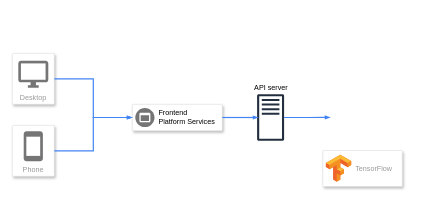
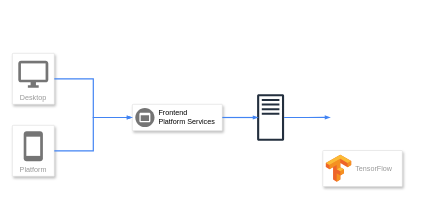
  <mxCell id="0" />
  <mxCell id="1" parent="0" />
  <mxCell id="2" value="Desktop" style="strokeColor=#dddddd;shadow=1;strokeWidth=1;rounded=1;absoluteArcSize=1;arcSize=2;labelPosition=center;verticalLabelPosition=middle;align=center;verticalAlign=bottom;spacingLeft=0;fontColor=#999999;fontSize=12;whiteSpace=wrap;spacingBottom=2;" parent="1" vertex="1"><mxGeometry x="20" y="88" width="70" height="85" as="geometry" /></mxCell>
  <mxCell id="3" value="" style="dashed=0;connectable=0;html=1;fillColor=#757575;strokeColor=none;shape=mxgraph.gcp2.desktop;part=1;" parent="2" vertex="1"><mxGeometry x="0.5" width="50" height="45" relative="1" as="geometry"><mxPoint x="-25" y="12.5" as="offset" /></mxGeometry></mxCell>
- <mxCell id="4" value="Phone" style="strokeColor=#dddddd;shadow=1;strokeWidth=1;rounded=1;absoluteArcSize=1;arcSize=2;labelPosition=center;verticalLabelPosition=middle;align=center;verticalAlign=bottom;spacingLeft=0;fontColor=#999999;fontSize=12;whiteSpace=wrap;spacingBottom=2;" parent="1" vertex="1"><mxGeometry x="20" y="208" width="70" height="85" as="geometry" /></mxCell>
+ <mxCell id="4" value="Platform" style="strokeColor=#dddddd;shadow=1;strokeWidth=1;rounded=1;absoluteArcSize=1;arcSize=2;labelPosition=center;verticalLabelPosition=middle;align=center;verticalAlign=bottom;spacingLeft=0;fontColor=#999999;fontSize=12;whiteSpace=wrap;spacingBottom=2;" parent="1" vertex="1"><mxGeometry x="20" y="208" width="70" height="85" as="geometry" /></mxCell>
  <mxCell id="5" value="" style="dashed=0;connectable=0;html=1;fillColor=#757575;strokeColor=none;shape=mxgraph.gcp2.phone;part=1;" parent="4" vertex="1"><mxGeometry x="0.5" width="32" height="50" relative="1" as="geometry"><mxPoint x="-16" y="10" as="offset" /></mxGeometry></mxCell>
  <mxCell id="6" value="" style="strokeColor=#dddddd;shadow=1;strokeWidth=1;rounded=1;absoluteArcSize=1;arcSize=2;" parent="1" vertex="1"><mxGeometry x="220" y="173" width="150" height="44" as="geometry" /></mxCell>
  <mxCell id="7" value="Frontend&#10;Platform Services" style="dashed=0;connectable=0;html=1;fillColor=#757575;strokeColor=none;shape=mxgraph.gcp2.frontend_platform_services;part=1;labelPosition=right;verticalLabelPosition=middle;align=left;verticalAlign=middle;spacingLeft=5;fontSize=12;" parent="6" vertex="1"><mxGeometry y="0.5" width="32" height="32" relative="1" as="geometry"><mxPoint x="5" y="-16" as="offset" /></mxGeometry></mxCell>
  <mxCell id="8" value="" style="edgeStyle=orthogonalEdgeStyle;fontSize=12;html=1;endArrow=blockThin;endFill=1;rounded=0;strokeWidth=2;endSize=4;startSize=4;dashed=0;strokeColor=#4284F3;exitX=1;exitY=0.5;exitDx=0;exitDy=0;entryX=0;entryY=0.5;entryDx=0;entryDy=0;" parent="1" source="2" target="6" edge="1"><mxGeometry width="100" relative="1" as="geometry"><mxPoint x="120" y="130" as="sourcePoint" /><mxPoint x="220" y="130" as="targetPoint" /></mxGeometry></mxCell>
  <mxCell id="9" value="" style="edgeStyle=orthogonalEdgeStyle;fontSize=12;html=1;endArrow=blockThin;endFill=1;rounded=0;strokeWidth=2;endSize=4;startSize=4;dashed=0;strokeColor=#4284F3;exitX=1;exitY=0.5;exitDx=0;exitDy=0;entryX=0;entryY=0.5;entryDx=0;entryDy=0;" parent="1" source="4" target="6" edge="1"><mxGeometry width="100" relative="1" as="geometry"><mxPoint x="100" y="140.5" as="sourcePoint" /><mxPoint x="230" y="205" as="targetPoint" /></mxGeometry></mxCell>
  <mxCell id="10" value="" style="shape=image;html=1;verticalAlign=top;verticalLabelPosition=bottom;labelBackgroundColor=#ffffff;imageAspect=0;aspect=fixed;image=https://cdn4.iconfinder.com/data/icons/logos-3/600/React.js_logo-128.png" parent="1" vertex="1"><mxGeometry x="251" y="236" width="88" height="88" as="geometry" /></mxCell>
  <mxCell id="11" value="" style="strokeColor=#dddddd;shadow=1;strokeWidth=1;rounded=1;absoluteArcSize=1;arcSize=2;" parent="1" vertex="1"><mxGeometry x="537.5" y="250" width="132.5" height="60" as="geometry" /></mxCell>
  <mxCell id="12" value="TensorFlow" style="dashed=0;connectable=0;html=1;fillColor=#5184F3;strokeColor=none;shape=mxgraph.gcp2.tensorflow_logo;part=1;labelPosition=right;verticalLabelPosition=middle;align=left;verticalAlign=middle;spacingLeft=5;fontColor=#999999;fontSize=12;" parent="11" vertex="1"><mxGeometry width="42.3" height="45" relative="1" as="geometry"><mxPoint x="5" y="7" as="offset" /></mxGeometry></mxCell>
  <mxCell id="13" value="" style="outlineConnect=0;fontColor=#232F3E;gradientColor=none;fillColor=#232F3E;strokeColor=none;dashed=0;verticalLabelPosition=bottom;verticalAlign=top;align=center;html=1;fontSize=12;fontStyle=0;aspect=fixed;pointerEvents=1;shape=mxgraph.aws4.traditional_server;" parent="1" vertex="1"><mxGeometry x="428" y="156" width="45" height="78" as="geometry" /></mxCell>
  <mxCell id="14" value="" style="edgeStyle=orthogonalEdgeStyle;fontSize=12;html=1;endArrow=blockThin;endFill=1;rounded=0;strokeWidth=2;endSize=4;startSize=4;dashed=0;strokeColor=#4284F3;exitX=1;exitY=0.5;exitDx=0;exitDy=0;" parent="1" source="6" edge="1"><mxGeometry width="100" relative="1" as="geometry"><mxPoint x="330" y="140" as="sourcePoint" /><mxPoint x="430" y="195" as="targetPoint" /></mxGeometry></mxCell>
- <mxCell id="15" value="API server" style="text;html=1;align=center;verticalAlign=middle;resizable=0;points=[];autosize=1;" parent="1" vertex="1"><mxGeometry x="415.5" y="136" width="70" height="20" as="geometry" /></mxCell>
  <mxCell id="16" value="" style="shape=image;html=1;verticalAlign=top;verticalLabelPosition=bottom;labelBackgroundColor=#ffffff;imageAspect=0;aspect=fixed;image=https://cdn4.iconfinder.com/data/icons/logos-and-brands/512/194_Laravel_logo_logos-128.png" parent="1" vertex="1"><mxGeometry x="410.5" y="240" width="80" height="80" as="geometry" /></mxCell>
  <mxCell id="17" value="" style="shape=image;html=1;verticalAlign=top;verticalLabelPosition=bottom;labelBackgroundColor=#ffffff;imageAspect=0;aspect=fixed;image=https://cdn2.iconfinder.com/data/icons/miscellaneous-31/60/android-brain-128.png" parent="1" vertex="1"><mxGeometry x="550" y="142.5" width="105" height="105" as="geometry" /></mxCell>
  <mxCell id="18" value="" style="edgeStyle=orthogonalEdgeStyle;fontSize=12;html=1;endArrow=blockThin;endFill=1;rounded=0;strokeWidth=2;endSize=4;startSize=4;dashed=0;strokeColor=#4284F3;entryX=0;entryY=0.5;entryDx=0;entryDy=0;" parent="1" source="13" edge="1"><mxGeometry width="100" relative="1" as="geometry"><mxPoint x="473" y="195" as="sourcePoint" /><mxPoint x="550" y="194.8" as="targetPoint" /></mxGeometry></mxCell>
  <mxCell id="19" value="" style="group" parent="1" vertex="1" connectable="0"><mxGeometry x="110" y="20" width="128" height="128" as="geometry" /></mxCell>
  <mxCell id="20" value="" style="shape=image;html=1;verticalAlign=top;verticalLabelPosition=bottom;labelBackgroundColor=#ffffff;imageAspect=0;aspect=fixed;image=https://cdn4.iconfinder.com/data/icons/photographer-7/128/polaroid-film-pictures-photograph-frame-128.png" parent="19" vertex="1"><mxGeometry width="128" height="128" as="geometry" /></mxCell>
  <mxCell id="21" value="" style="shape=image;html=1;verticalAlign=top;verticalLabelPosition=bottom;labelBackgroundColor=#ffffff;imageAspect=0;aspect=fixed;image=https://cdn0.iconfinder.com/data/icons/fastfood-30/64/noodle-bowl-chopsticks-food-asian-ramen-spaghetti-128.png;rotation=-15;" parent="19" vertex="1"><mxGeometry x="11" y="22" width="60" height="60" as="geometry" /></mxCell>
  <mxCell id="22" value="" style="shape=image;html=1;verticalAlign=top;verticalLabelPosition=bottom;labelBackgroundColor=#ffffff;imageAspect=0;aspect=fixed;image=https://cdn2.iconfinder.com/data/icons/onebit/PNG/onebit_34.png" parent="1" vertex="1"><mxGeometry x="579.75" y="88" width="48" height="48" as="geometry" /></mxCell>
  <mxCell id="23" value="" style="shape=image;html=1;verticalAlign=top;verticalLabelPosition=bottom;labelBackgroundColor=#ffffff;imageAspect=0;aspect=fixed;image=https://cdn2.iconfinder.com/data/icons/onebit/PNG/onebit_33.png" parent="1" vertex="1"><mxGeometry x="640" y="94.5" width="48" height="48" as="geometry" /></mxCell>
  <mxCell id="24" value="" style="shape=image;html=1;verticalAlign=top;verticalLabelPosition=bottom;labelBackgroundColor=#ffffff;imageAspect=0;aspect=fixed;image=https://cdn4.iconfinder.com/data/icons/universal-7/614/13_-_Question-128.png;rotation=20;" parent="1" vertex="1"><mxGeometry x="615" y="56.5" width="55" height="55" as="geometry" /></mxCell>
